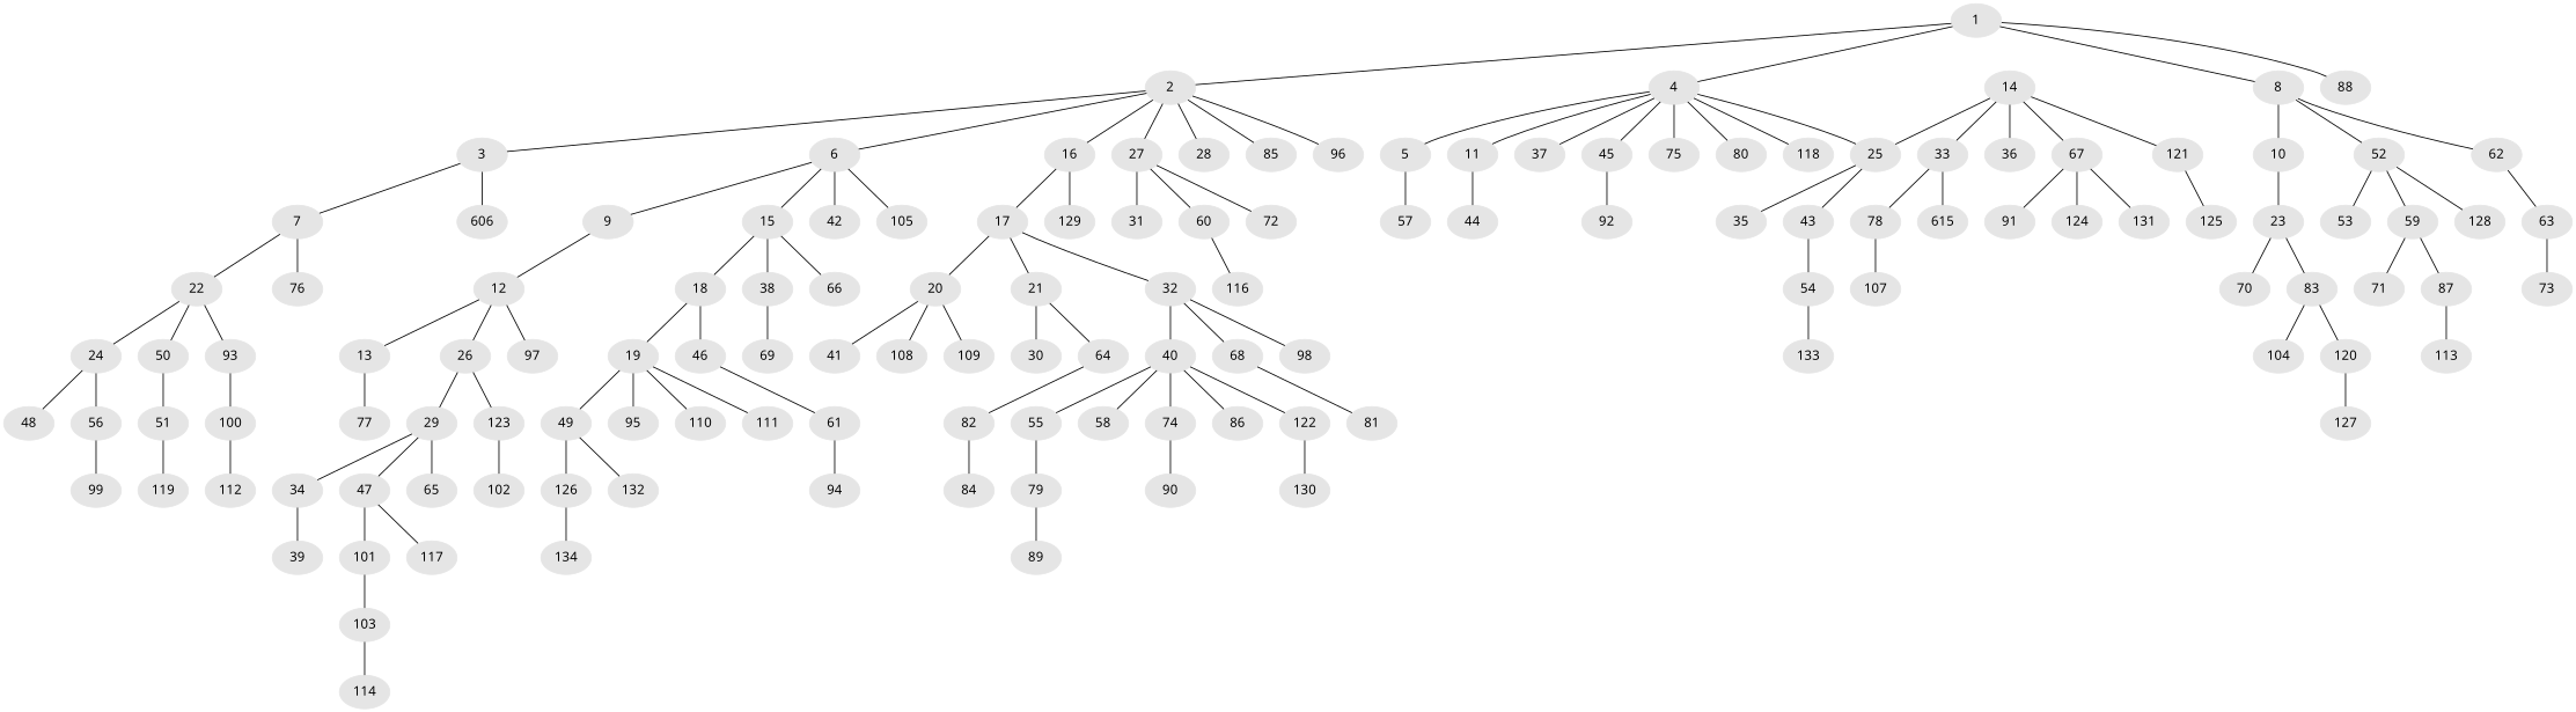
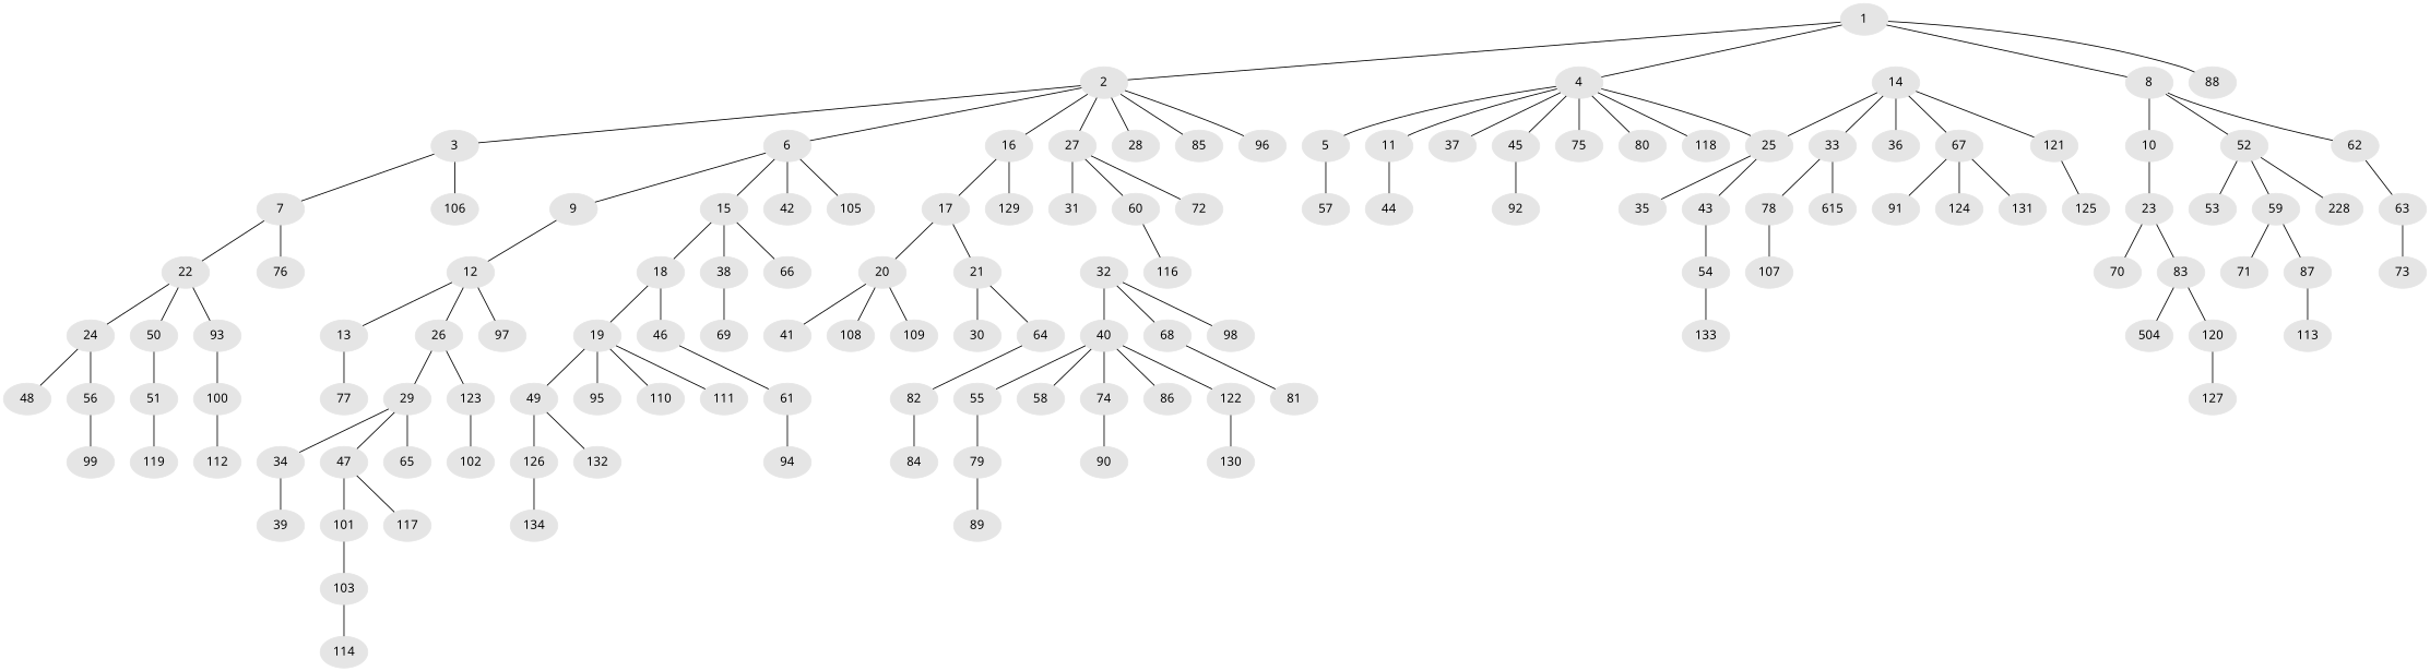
  graph {
    fontname="Noto Sans"
    node [color=gray90 fontname="Noto Sans" style=filled]
    edge [fontname="Noto Sans"]
    1
    2
    4
    8
    88
    3
    6
    16
    27
    28
    85
    96
    5
    11
    37
    45
    75
    80
    118
    25
    10
    52
    62
    7
-   106 [label=606]
+   106
    9
    15
    42
    105
    17
    129
    31
    60
    72
    22
    76
    57
    44
    14
    33
    36
    67
    121
    92
    12
    18
    38
    66
    24
    50
    93
    23
    53
    59
-   128
+   128 [label=228]
    63
    13
    26
    97
    70
    83
    77
    29
    123
    35
    43
    78
    n68 [label=615]
    91
    124
    131
    125
    19
    46
    69
    20
    21
    32
    41
    108
    109
    30
    64
    40
    68
    98
    49
    95
    110
    111
    61
    126
    132
    82
    48
    56
    51
    100
-   104
+   104 [label=504]
    120
    99
    54
    34
    47
    65
    102
    116
    39
    101
    117
    55
    58
    74
    86
    122
    81
    107
    79
    90
    130
    133
    94
    103
    134
    119
    71
    87
    89
    113
    73
    84
    127
    112
    114
    1 -- 2
    1 -- 4
    1 -- 8
    1 -- 88
    2 -- 3
    2 -- 6
    2 -- 16
    2 -- 27
    2 -- 28
    2 -- 85
    2 -- 96
    4 -- 5
    4 -- 11
    4 -- 37
    4 -- 45
    4 -- 75
    4 -- 80
    4 -- 118
    4 -- 25
    8 -- 10
    8 -- 52
    8 -- 62
    3 -- 7
    3 -- 106
    6 -- 9
    6 -- 15
    6 -- 42
    6 -- 105
    16 -- 17
    16 -- 129
    27 -- 31
    27 -- 60
    27 -- 72
    5 -- 57
    11 -- 44
    45 -- 92
    25 -- 35
    25 -- 43
    10 -- 23
    52 -- 53
    52 -- 59
    52 -- 128
    62 -- 63
    7 -- 22
    7 -- 76
    9 -- 12
    15 -- 18
    15 -- 38
    15 -- 66
    17 -- 20
    17 -- 21
-   17 -- 32
    60 -- 116
    22 -- 24
    22 -- 50
    22 -- 93
    14 -- 25
    14 -- 33
    14 -- 36
    14 -- 67
    14 -- 121
    33 -- 78
    33 -- n68
    67 -- 91
    67 -- 124
    67 -- 131
    121 -- 125
    12 -- 13
    12 -- 26
    12 -- 97
    18 -- 19
    18 -- 46
    38 -- 69
    24 -- 48
    24 -- 56
    50 -- 51
    93 -- 100
    23 -- 70
    23 -- 83
    59 -- 71
    59 -- 87
    63 -- 73
    13 -- 77
    26 -- 29
    26 -- 123
    83 -- 104
    83 -- 120
    29 -- 34
    29 -- 47
    29 -- 65
    123 -- 102
    43 -- 54
    78 -- 107
    19 -- 49
    19 -- 95
    19 -- 110
    19 -- 111
    46 -- 61
    20 -- 41
    20 -- 108
    20 -- 109
    21 -- 30
    21 -- 64
    32 -- 40
    32 -- 68
    32 -- 98
    64 -- 82
    40 -- 55
    40 -- 58
    40 -- 74
    40 -- 86
    40 -- 122
    68 -- 81
    49 -- 126
    49 -- 132
    61 -- 94
    126 -- 134
    82 -- 84
    56 -- 99
    51 -- 119
    100 -- 112
    120 -- 127
    54 -- 133
    34 -- 39
    47 -- 101
    47 -- 117
    101 -- 103
    55 -- 79
    74 -- 90
    122 -- 130
    79 -- 89
    103 -- 114
    87 -- 113
  }
